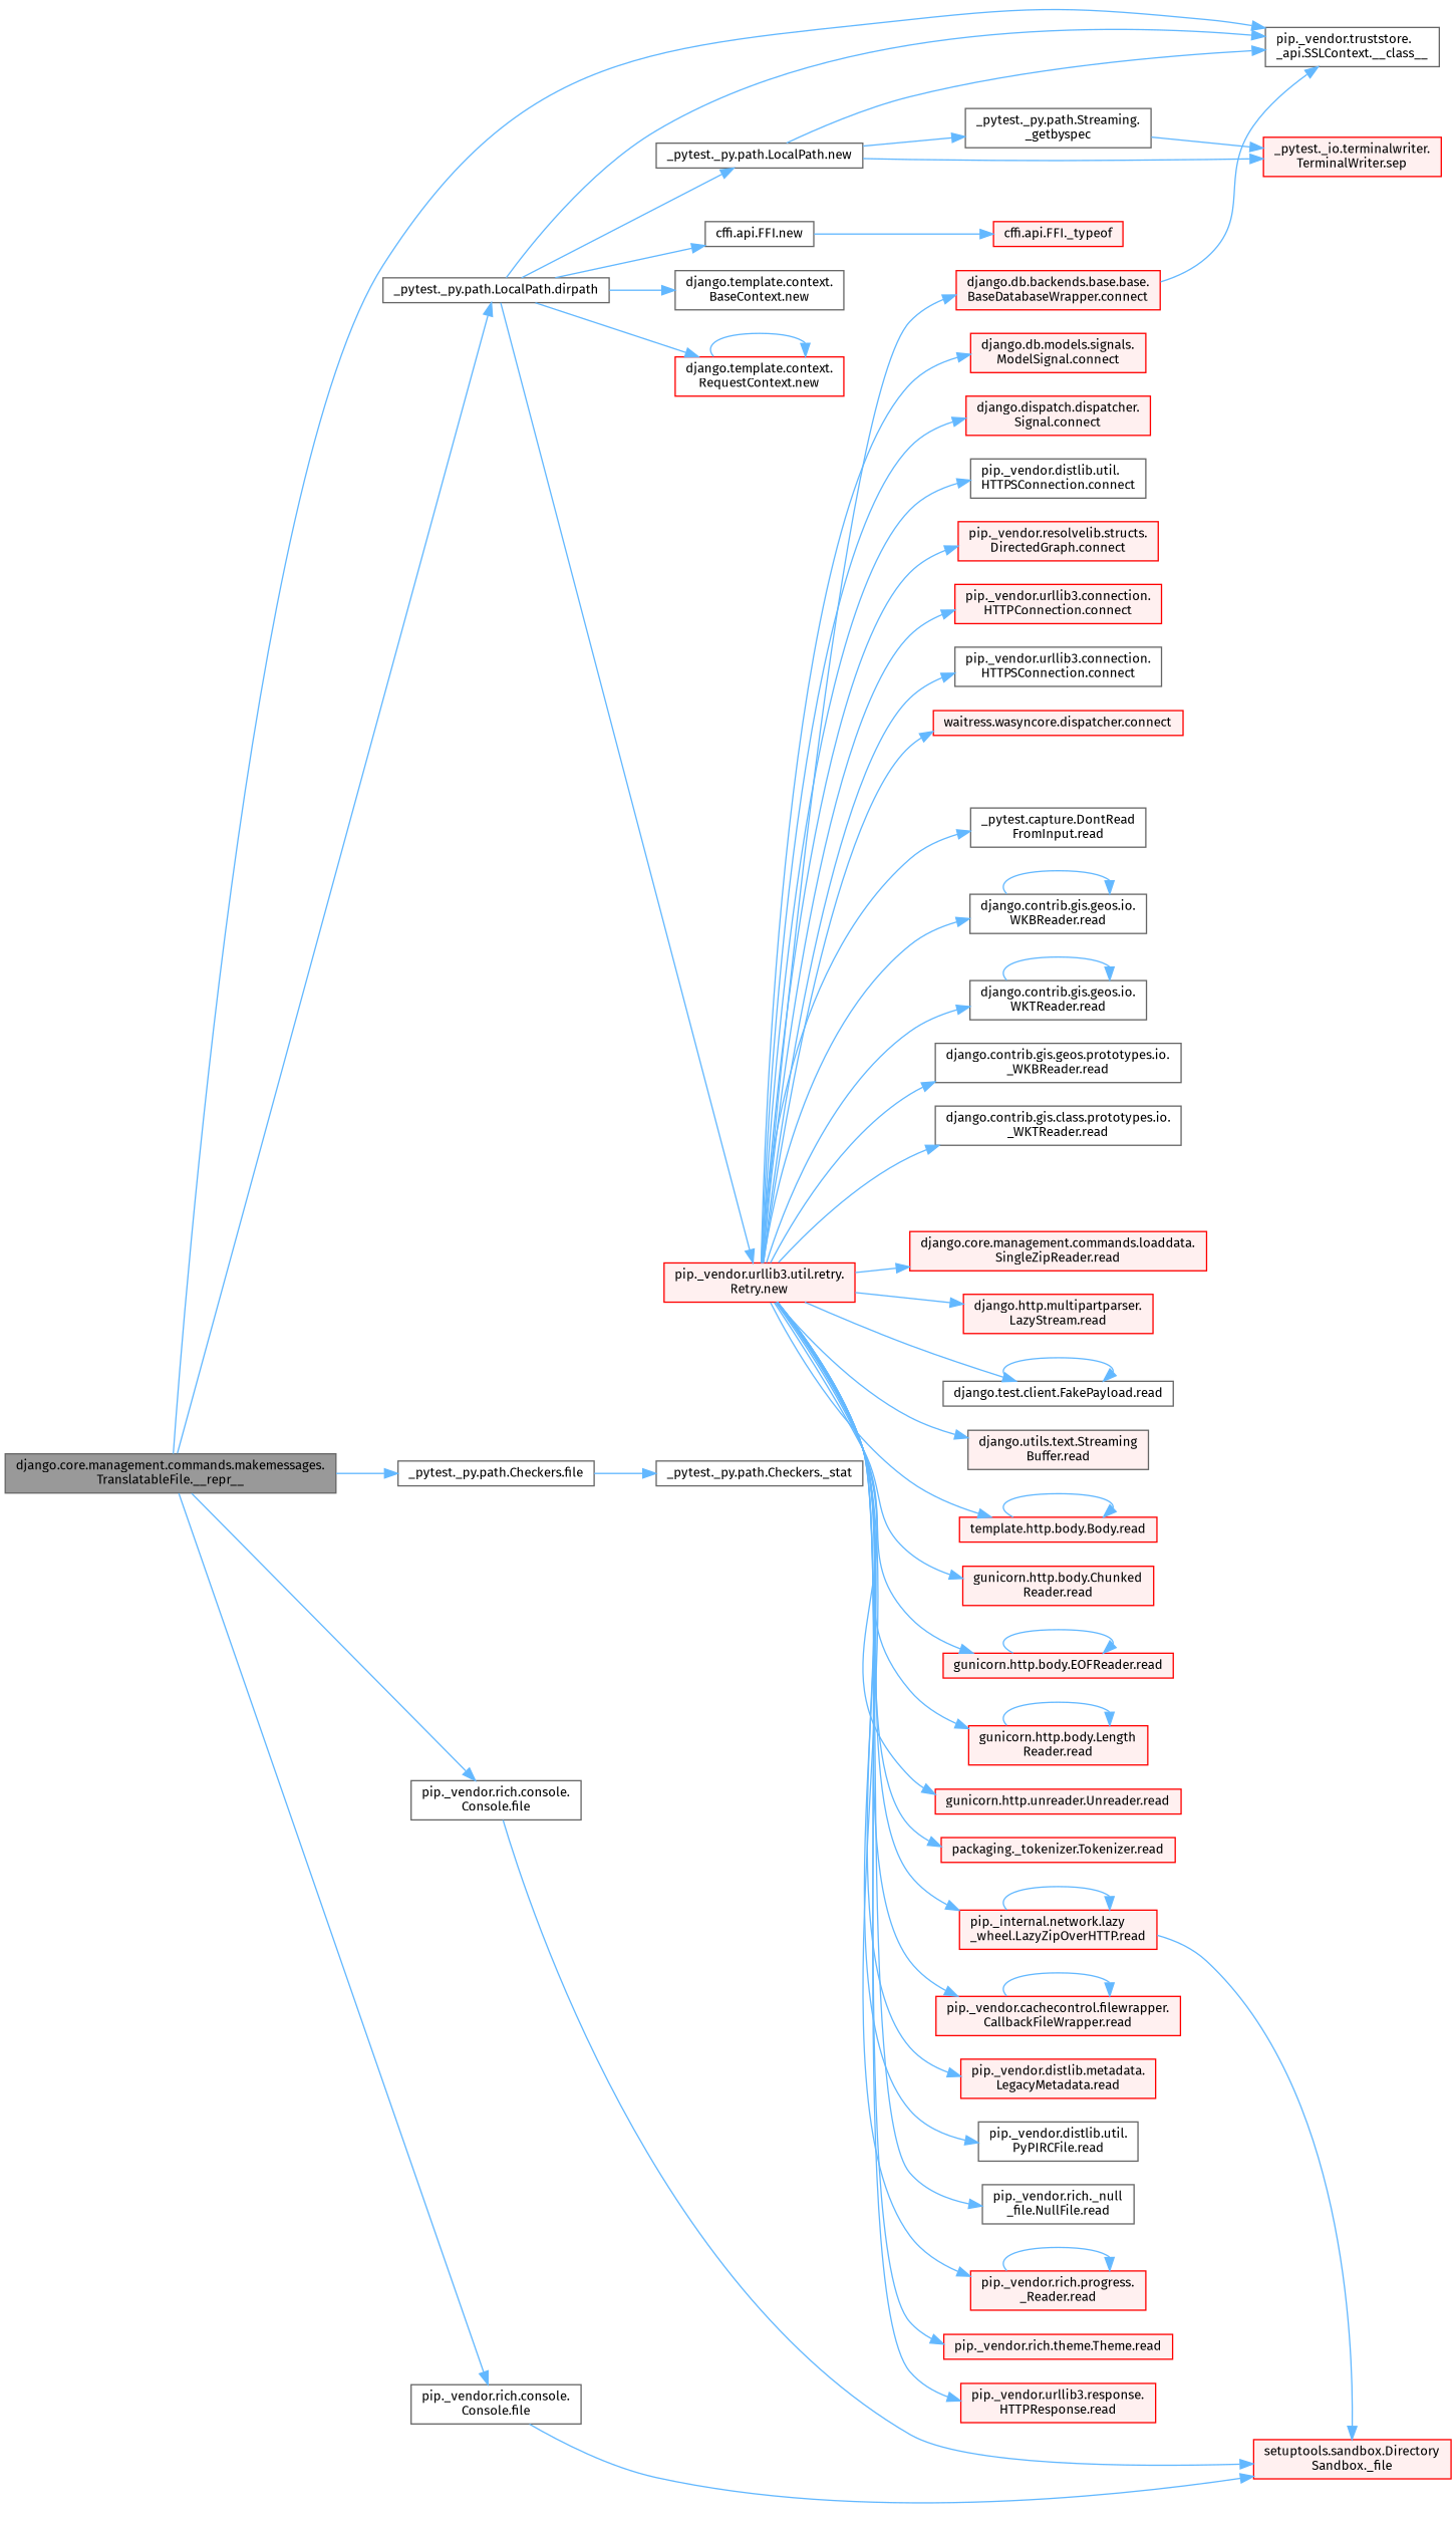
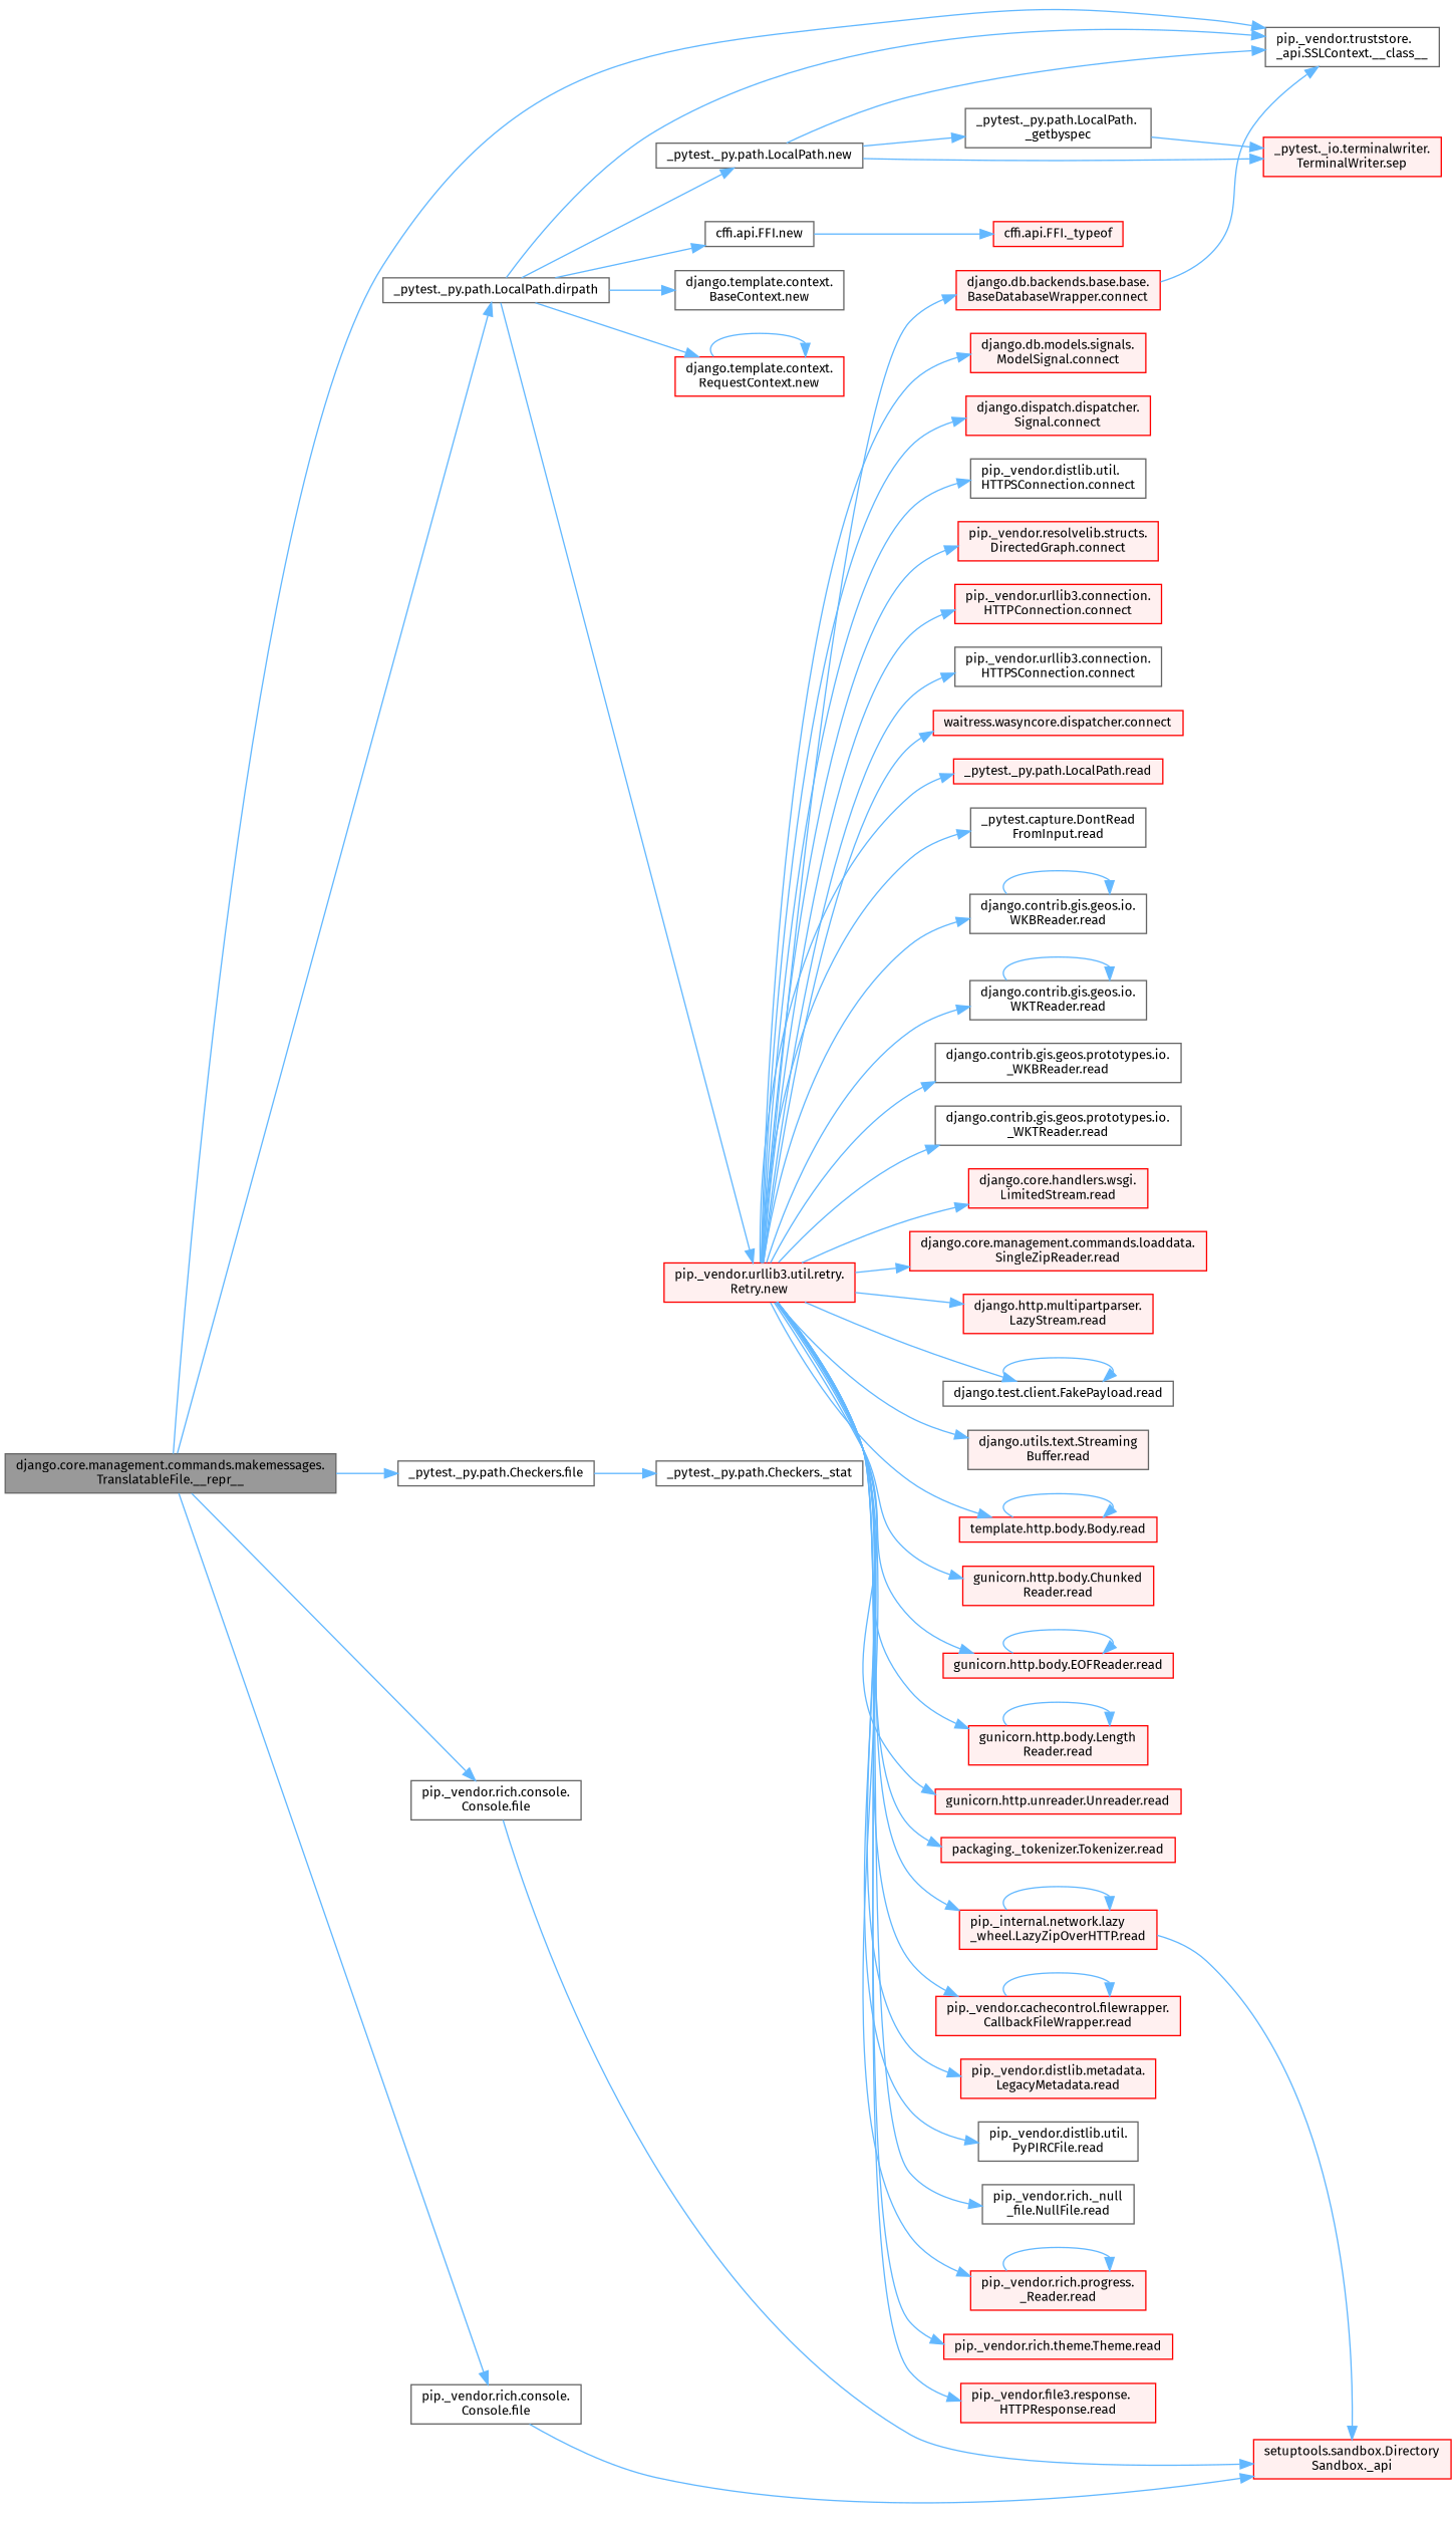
  digraph {
    fontname="Fira Sans"
    rankdir=LR
    node [color=red fillcolor="#FFF0F0" fontname="Fira Sans" fontsize=10 shape=box style=filled]
    edge [color=steelblue1 fontname="Fira Sans" fontsize=10 labelfontname=Helvetica labelfontsize=10 style=solid]
    n1 [color=gray40 fillcolor=grey60 fontcolor=black height=0.2 label="django.core.management.commands.makemessages.\lTranslatableFile.__repr__" width=0.4]
    n2 [color=grey40 fillcolor=white height=0.2 label="pip._vendor.truststore.\l_api.SSLContext.__class__" width=0.4]
    n3 [color=grey40 fillcolor=white height=0.2 label="_pytest._py.path.LocalPath.dirpath" width=0.4]
    n4 [color=grey40 fillcolor=white height=0.2 label="_pytest._py.path.Checkers.file" width=0.4]
    n5 [color=grey40 fillcolor=white height=0.2 label="pip._vendor.rich.console.\lConsole.file" width=0.4]
    n6 [color=grey40 fillcolor=white height=0.2 label="pip._vendor.rich.console.\lConsole.file" width=0.4]
    n7 [color=grey40 fillcolor=white height=0.2 label="_pytest._py.path.LocalPath.new" width=0.4]
    n8 [color=grey40 fillcolor=white height=0.2 label="cffi.api.FFI.new" width=0.4]
    n9 [color=grey40 fillcolor=white height=0.2 label="django.template.context.\lBaseContext.new" width=0.4]
    n10 [fillcolor=white height=0.2 label="django.template.context.\lRequestContext.new" width=0.4]
    n11 [height=0.2 label="pip._vendor.urllib3.util.retry.\lRetry.new" width=0.4]
    n12 [color=grey40 fillcolor=white height=0.2 label="_pytest._py.path.Checkers._stat" width=0.4]
-   n13 [height=0.2 label="setuptools.sandbox.Directory\lSandbox._file" width=0.4]
-   n14 [color=grey40 fillcolor=white height=0.2 label="_pytest._py.path.Streaming.\l_getbyspec" width=0.4]
+   n13 [height=0.2 label="setuptools.sandbox.Directory\lSandbox._api" width=0.4]
+   n14 [color=grey40 fillcolor=white height=0.2 label="_pytest._py.path.LocalPath.\l_getbyspec" width=0.4]
    n15 [height=0.2 label="_pytest._io.terminalwriter.\lTerminalWriter.sep" width=0.4]
    n16 [height=0.2 label="cffi.api.FFI._typeof" width=0.4]
    n17 [height=0.2 label="django.db.backends.base.base.\lBaseDatabaseWrapper.connect" width=0.4]
    n18 [height=0.2 label="django.db.models.signals.\lModelSignal.connect" width=0.4]
    n19 [height=0.2 label="django.dispatch.dispatcher.\lSignal.connect" width=0.4]
    n20 [color=grey40 fillcolor=white height=0.2 label="pip._vendor.distlib.util.\lHTTPSConnection.connect" width=0.4]
    n21 [height=0.2 label="pip._vendor.resolvelib.structs.\lDirectedGraph.connect" width=0.4]
    n22 [height=0.2 label="pip._vendor.urllib3.connection.\lHTTPConnection.connect" width=0.4]
    n23 [color=grey40 fillcolor=white height=0.2 label="pip._vendor.urllib3.connection.\lHTTPSConnection.connect" width=0.4]
    n24 [height=0.2 label="waitress.wasyncore.dispatcher.connect" width=0.4]
+   n25 [height=0.2 label="_pytest._py.path.LocalPath.read" width=0.4]
    n26 [color=grey40 fillcolor=white height=0.2 label="_pytest.capture.DontRead\lFromInput.read" width=0.4]
    n27 [color=grey40 fillcolor=white height=0.2 label="django.contrib.gis.geos.io.\lWKBReader.read" width=0.4]
    n28 [color=grey40 fillcolor=white height=0.2 label="django.contrib.gis.geos.io.\lWKTReader.read" width=0.4]
    n29 [color=grey40 fillcolor=white height=0.2 label="django.contrib.gis.geos.prototypes.io.\l_WKBReader.read" width=0.4]
-   n30 [color=grey40 fillcolor=white height=0.2 label="django.contrib.gis.class.prototypes.io.\l_WKTReader.read" width=0.4]
+   n30 [color=grey40 fillcolor=white height=0.2 label="django.contrib.gis.geos.prototypes.io.\l_WKTReader.read" width=0.4]
+   n31 [height=0.2 label="django.core.handlers.wsgi.\lLimitedStream.read" width=0.4]
    n32 [height=0.2 label="django.core.management.commands.loaddata.\lSingleZipReader.read" width=0.4]
    n33 [height=0.2 label="django.http.multipartparser.\lLazyStream.read" width=0.4]
    n34 [color=grey40 fillcolor=white height=0.2 label="django.test.client.FakePayload.read" width=0.4]
    n35 [color=grey40 height=0.2 label="django.utils.text.Streaming\lBuffer.read" width=0.4]
    n36 [height=0.2 label="template.http.body.Body.read" width=0.4]
    n37 [height=0.2 label="gunicorn.http.body.Chunked\lReader.read" width=0.4]
    n38 [height=0.2 label="gunicorn.http.body.EOFReader.read" width=0.4]
    n39 [height=0.2 label="gunicorn.http.body.Length\lReader.read" width=0.4]
    n40 [height=0.2 label="gunicorn.http.unreader.Unreader.read" width=0.4]
    n41 [height=0.2 label="packaging._tokenizer.Tokenizer.read" width=0.4]
    n42 [height=0.2 label="pip._internal.network.lazy\l_wheel.LazyZipOverHTTP.read" width=0.4]
    n43 [height=0.2 label="pip._vendor.cachecontrol.filewrapper.\lCallbackFileWrapper.read" width=0.4]
    n44 [height=0.2 label="pip._vendor.distlib.metadata.\lLegacyMetadata.read" width=0.4]
    n45 [color=grey40 fillcolor=white height=0.2 label="pip._vendor.distlib.util.\lPyPIRCFile.read" width=0.4]
    n46 [color=grey40 fillcolor=white height=0.2 label="pip._vendor.rich._null\l_file.NullFile.read" width=0.4]
    n47 [height=0.2 label="pip._vendor.rich.progress.\l_Reader.read" width=0.4]
    n48 [height=0.2 label="pip._vendor.rich.theme.Theme.read" width=0.4]
-   n49 [height=0.2 label="pip._vendor.urllib3.response.\lHTTPResponse.read" width=0.4]
+   n49 [height=0.2 label="pip._vendor.file3.response.\lHTTPResponse.read" width=0.4]
    n1 -> n2
    n1 -> n3
    n1 -> n4
    n1 -> n5
    n1 -> n6
    n3 -> n2
    n3 -> n7
    n3 -> n8
    n3 -> n9
    n3 -> n10
    n3 -> n11
    n4 -> n12
    n5 -> n13
    n6 -> n13
    n7 -> n2
    n7 -> n14
    n7 -> n15
    n8 -> n16
    n10 -> n10
    n11 -> n17
    n11 -> n18
    n11 -> n19
    n11 -> n20
    n11 -> n21
    n11 -> n22
    n11 -> n23
    n11 -> n24
+   n11 -> n25
    n11 -> n26
    n11 -> n27
    n11 -> n28
    n11 -> n29
    n11 -> n30
+   n11 -> n31
    n11 -> n32
    n11 -> n33
    n11 -> n34
    n11 -> n35
    n11 -> n36
    n11 -> n37
    n11 -> n38
    n11 -> n39
    n11 -> n40
    n11 -> n41
    n11 -> n42
    n11 -> n43
    n11 -> n44
    n11 -> n45
    n11 -> n46
    n11 -> n47
    n11 -> n48
    n11 -> n49
    n14 -> n15
    n17 -> n2
    n27 -> n27
    n28 -> n28
    n34 -> n34
    n36 -> n36
    n38 -> n38
    n39 -> n39
    n42 -> n13
    n42 -> n42
    n43 -> n43
    n47 -> n47
  }
